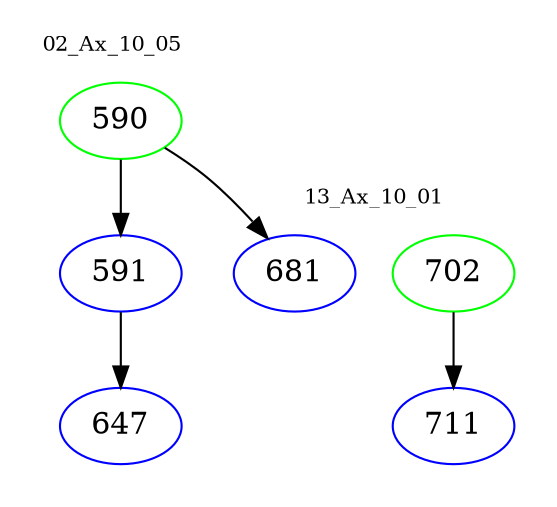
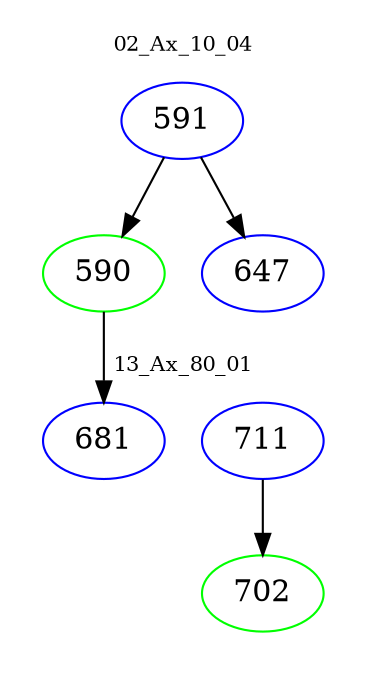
  digraph {
    node [color=blue]
    edge [color=black]
    n1 [color=green label=590]
    n2 [label=591]
    n3 [label=647]
    n4 [color=green label=702]
    n5 [label=711]
    n6 [label=681]
    subgraph cluster_1 {
      color=white
      fontsize=10
-     label="02_Ax_10_05"
+     label="02_Ax_10_04"
      n1
      n2
      n3
    }
    subgraph cluster_2 {
      color=white
      fontsize=10
-     label="13_Ax_10_01"
+     label="13_Ax_80_01"
      n4
      n5
      n6
    }
-   n1 -> n2
+   n2 -> n1
    n1 -> n6
    n2 -> n3
-   n4 -> n5
+   n5 -> n4
  }
